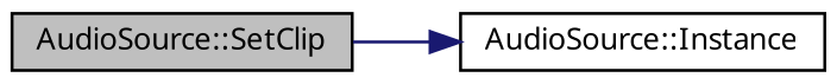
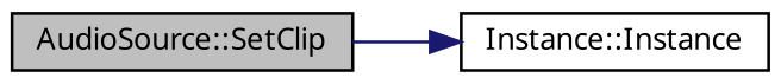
  digraph {
    rankdir=LR
    fontname="Noto Sans"
    node [color=black fontname="Noto Sans" fontsize=10 shape=record style=filled]
    n1 [fillcolor=grey75 fontcolor=black height=0.2 label="AudioSource::SetClip" width=0.4]
-   n2 [fillcolor=white height=0.2 label="AudioSource::Instance" width=0.4]
+   n2 [fillcolor=white height=0.2 label="Instance::Instance" width=0.4]
    n1 -> n2 [color=midnightblue fontname="Noto Sans" fontsize=10 labelfontname=Helvetica labelfontsize=10 style=solid]
  }
